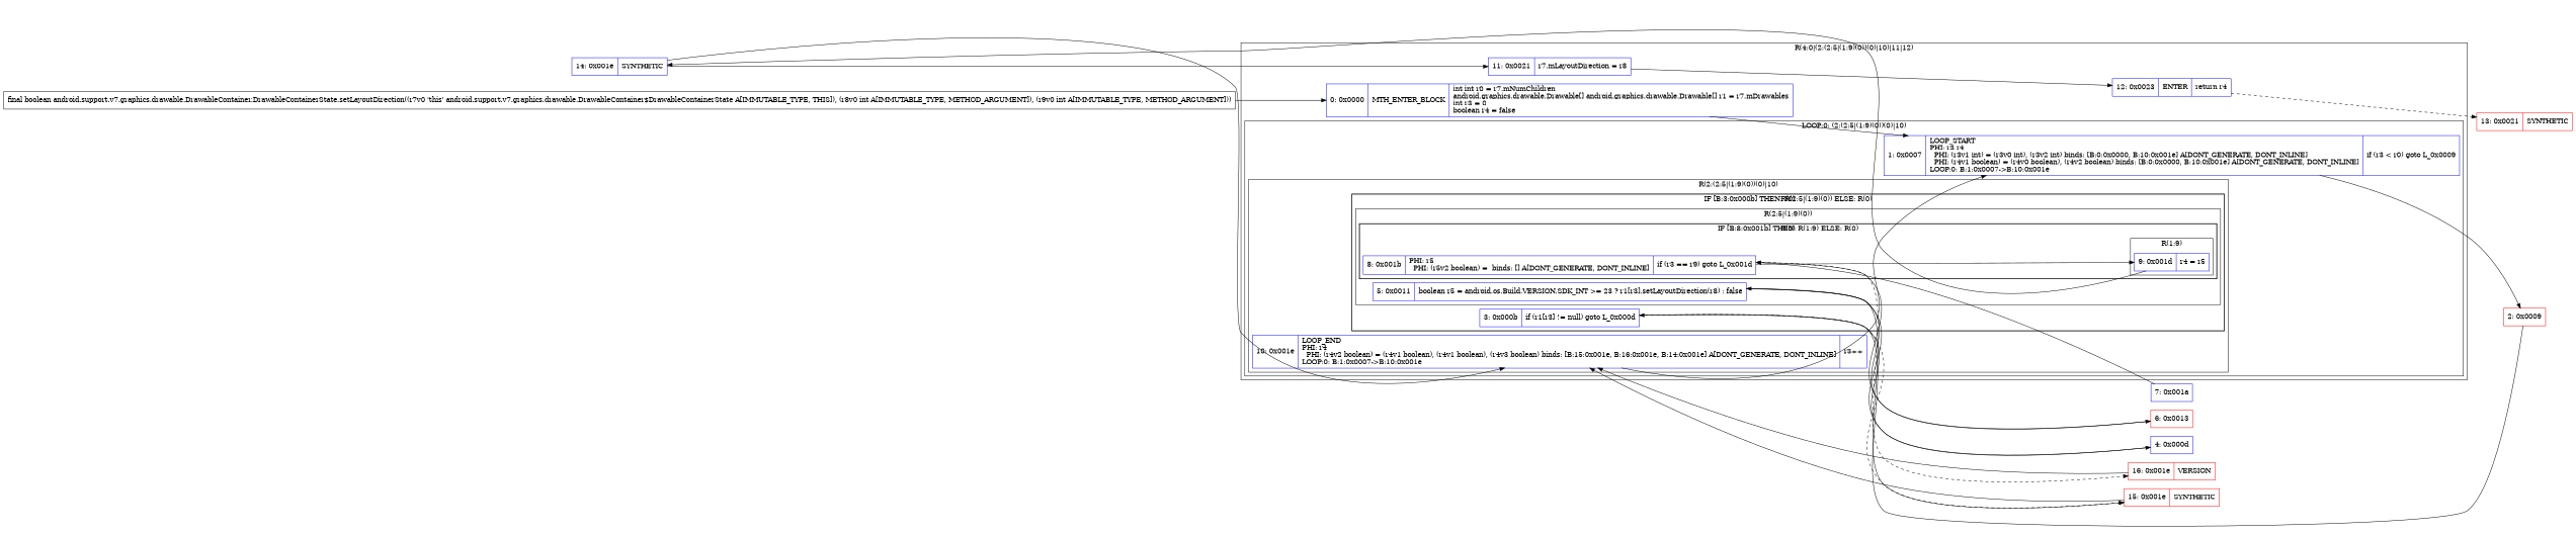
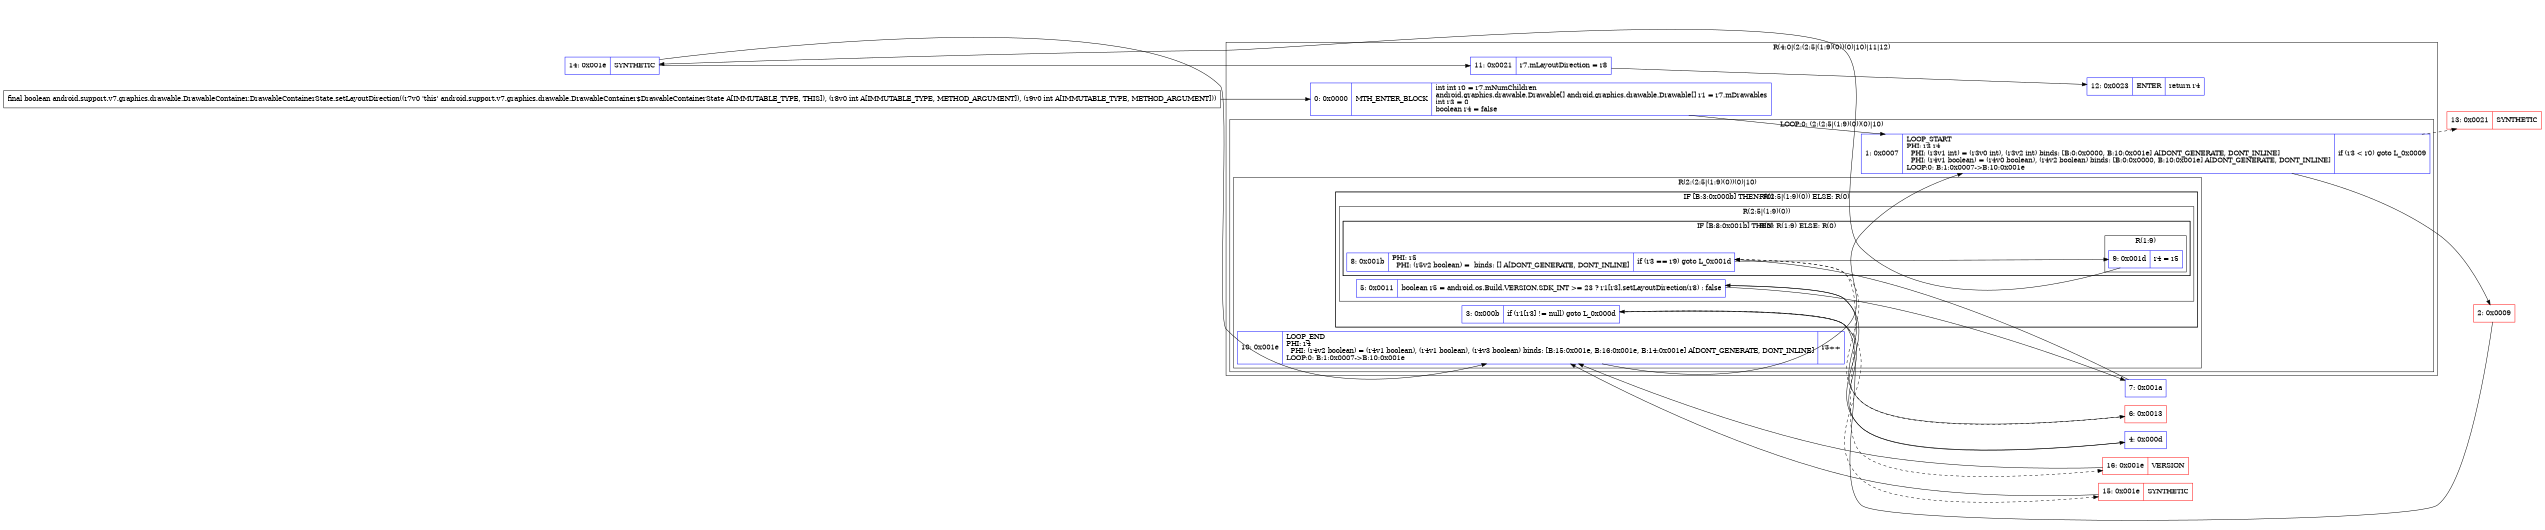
  digraph {
    rankdir=LR
    node [color=blue shape=record]
    n1 [label="{9\:\ 0x001d|r4 = r5\l}"]
    n2 [label="{8\:\ 0x001b|PHI: r5 \l  PHI: (r5v2 boolean) =  binds: [] A[DONT_GENERATE, DONT_INLINE]\l|if (r3 == r9) goto L_0x001d\l}"]
    n3 [label="{5\:\ 0x0011|boolean r5 = android.os.Build.VERSION.SDK_INT \>= 23 ? r1[r3].setLayoutDirection(r8) : false\l}"]
    n4 [label="{3\:\ 0x000b|if (r1[r3] != null) goto L_0x000d\l}"]
    n5 [label="{10\:\ 0x001e|LOOP_END\lPHI: r4 \l  PHI: (r4v2 boolean) = (r4v1 boolean), (r4v1 boolean), (r4v3 boolean) binds: [B:15:0x001e, B:16:0x001e, B:14:0x001e] A[DONT_GENERATE, DONT_INLINE]\lLOOP:0: B:1:0x0007\-\>B:10:0x001e\l|r3++\l}"]
    n6 [label="{1\:\ 0x0007|LOOP_START\lPHI: r3 r4 \l  PHI: (r3v1 int) = (r3v0 int), (r3v2 int) binds: [B:0:0x0000, B:10:0x001e] A[DONT_GENERATE, DONT_INLINE]\l  PHI: (r4v1 boolean) = (r4v0 boolean), (r4v2 boolean) binds: [B:0:0x0000, B:10:0x001e] A[DONT_GENERATE, DONT_INLINE]\lLOOP:0: B:1:0x0007\-\>B:10:0x001e\l|if (r3 \< r0) goto L_0x0009\l}"]
    n7 [label="{0\:\ 0x0000|MTH_ENTER_BLOCK\l|int int r0 = r7.mNumChildren\landroid.graphics.drawable.Drawable[] android.graphics.drawable.Drawable[] r1 = r7.mDrawables\lint r3 = 0\lboolean r4 = false\l}"]
    n8 [label="{11\:\ 0x0021|r7.mLayoutDirection = r8\l}"]
    n9 [label="{12\:\ 0x0023|ENTER\l|return r4\l}"]
    n10 [label="{14\:\ 0x001e|SYNTHETIC\l}"]
    n11 [color=red label="{16\:\ 0x001e|VERSION\l}"]
    n12 [color=red label="{6\:\ 0x0013}"]
    n13 [label="{7\:\ 0x001a}"]
    n14 [label="{4\:\ 0x000d}"]
    n15 [color=red label="{15\:\ 0x001e|SYNTHETIC\l}"]
    n16 [color=red label="{2\:\ 0x0009}"]
    n17 [color=red label="{13\:\ 0x0021|SYNTHETIC\l}"]
    n18 [label="{final boolean android.support.v7.graphics.drawable.DrawableContainer.DrawableContainerState.setLayoutDirection((r7v0 'this' android.support.v7.graphics.drawable.DrawableContainer$DrawableContainerState A[IMMUTABLE_TYPE, THIS]), (r8v0 int A[IMMUTABLE_TYPE, METHOD_ARGUMENT]), (r9v0 int A[IMMUTABLE_TYPE, METHOD_ARGUMENT])) }" color=""]
    subgraph cluster_1 {
      label="R(4:0|(2:(2:5|(1:9)(0))(0)|10)|11|12)"
      n7
      n8
      n9
      subgraph cluster_2 {
        label="LOOP:0: (2:(2:5|(1:9)(0))(0)|10)"
        n6
        subgraph cluster_3 {
          label="R(2:(2:5|(1:9)(0))(0)|10)"
          n5
          subgraph cluster_4 {
            label="IF [B:3:0x000b] THEN: R(2:5|(1:9)(0)) ELSE: R(0)"
            n4
            subgraph cluster_5 {
              label="R(2:5|(1:9)(0))"
              n3
              subgraph cluster_6 {
                label="IF [B:8:0x001b] THEN: R(1:9) ELSE: R(0)"
                n2
                subgraph cluster_7 {
                  label="R(1:9)"
                  n1
                }
                subgraph cluster_8 {
                  label="R(0)"
                }
              }
            }
            subgraph cluster_9 {
              label="R(0)"
            }
          }
        }
      }
    }
    n1 -> n10
    n2 -> n1
    n2 -> n11 [style=dashed]
    n3 -> n12
-   n3 -> n15
+   n3 -> n13
    n4 -> n14
    n4 -> n15 [style=dashed]
    n5 -> n6
    n6 -> n16
-   n9 -> n17 [style=dashed]
+   n6 -> n17 [style=dashed]
    n7 -> n6
    n8 -> n9
    n10 -> n5
    n10 -> n8
    n11 -> n5
-   n12 -> n2
+   n12 -> n2 [style=dashed]
    n13 -> n2
    n14 -> n3
    n15 -> n5
    n16 -> n4
    n18 -> n7
  }
